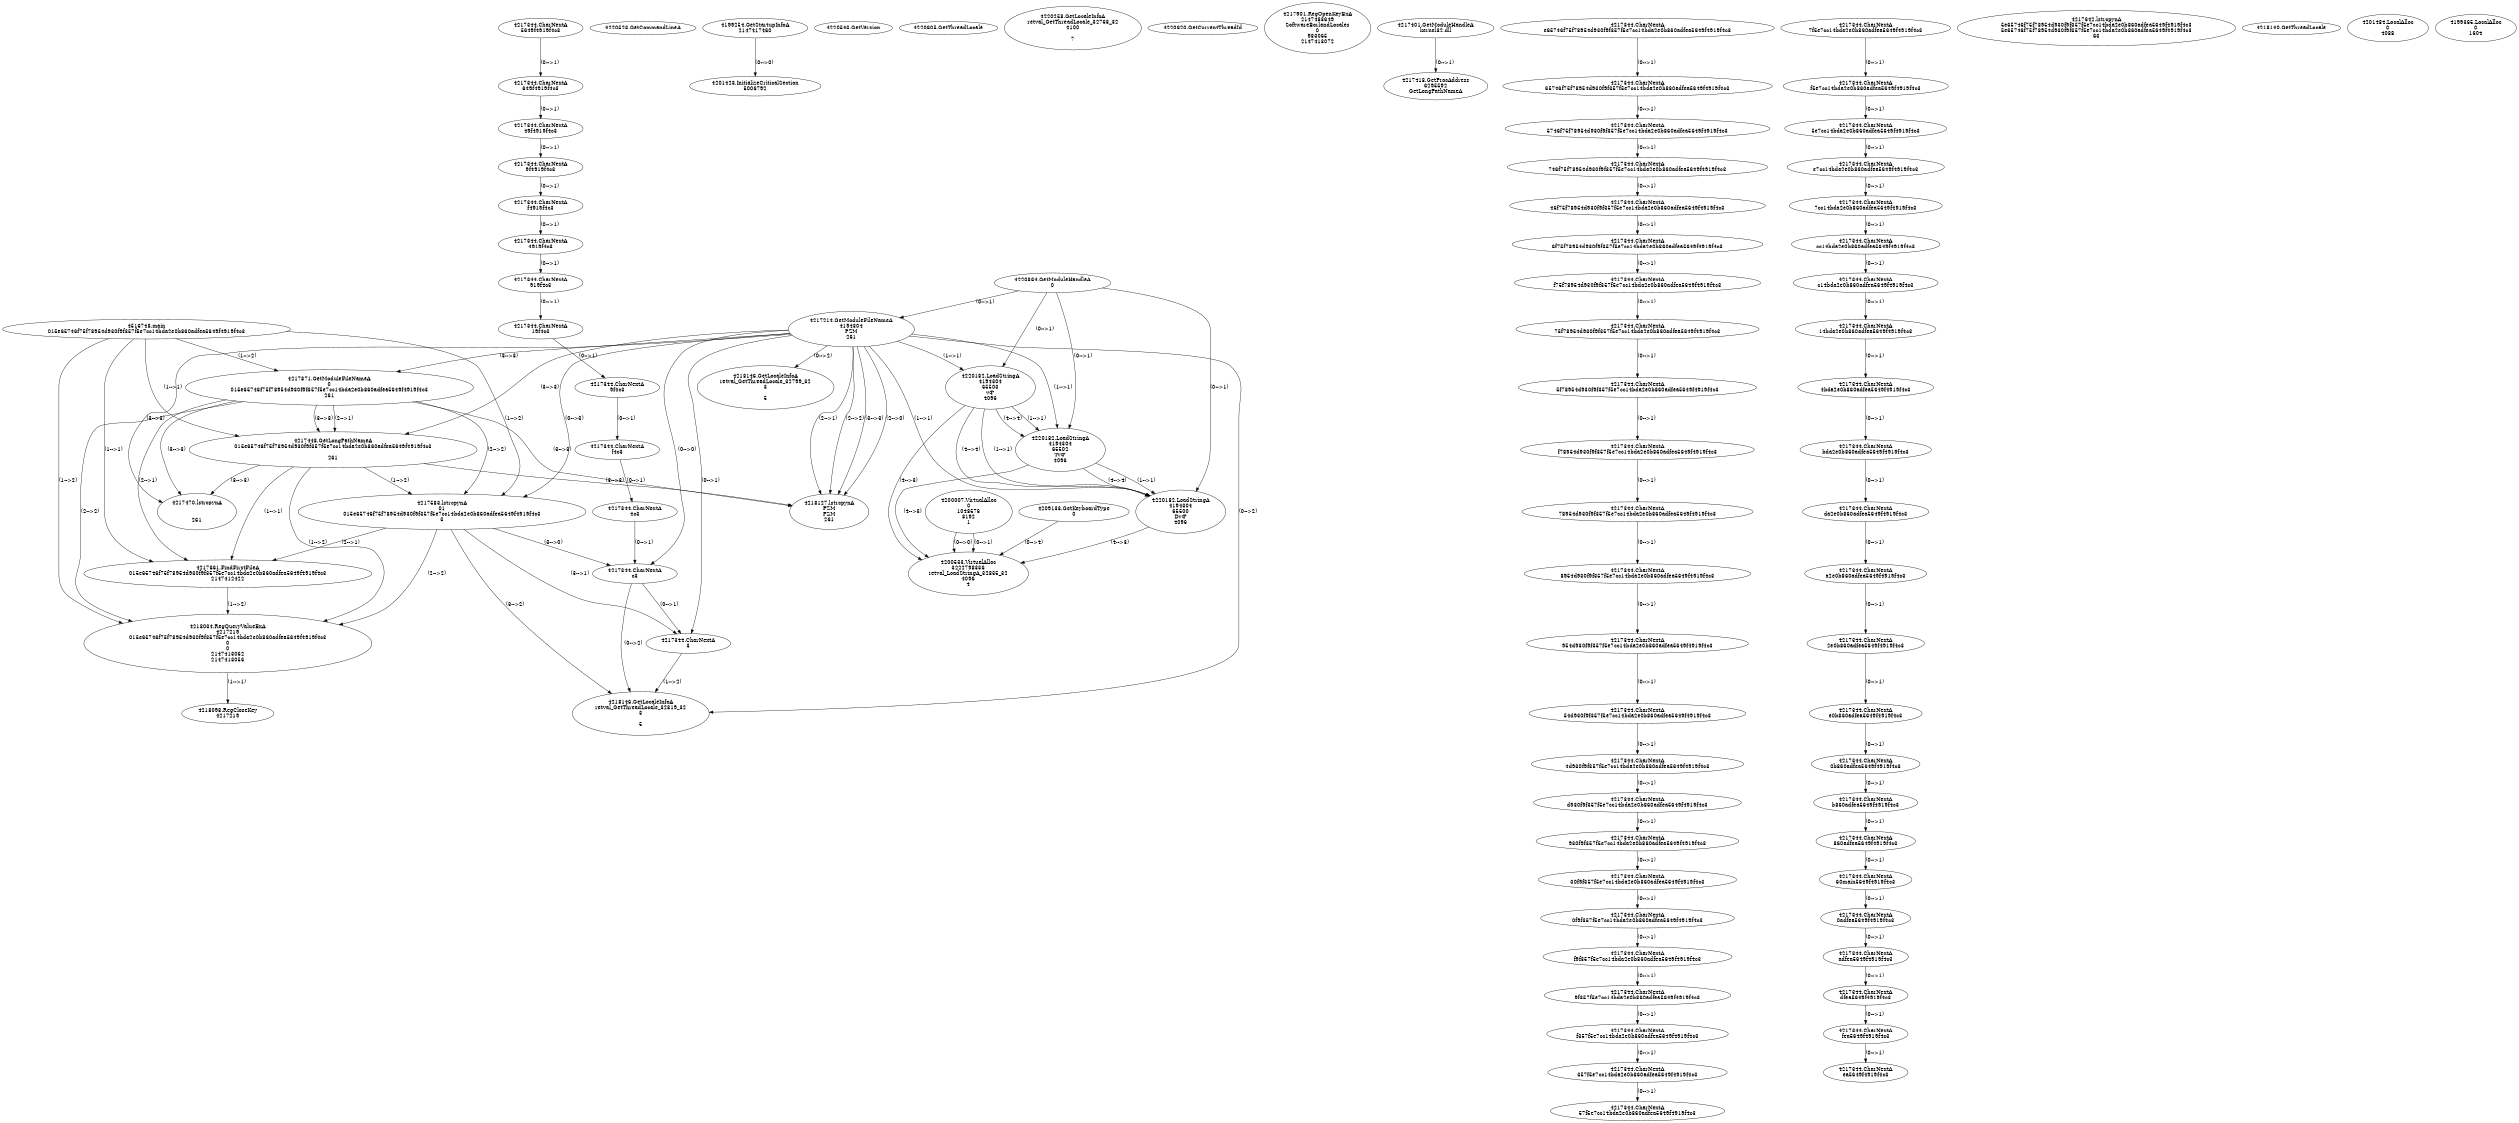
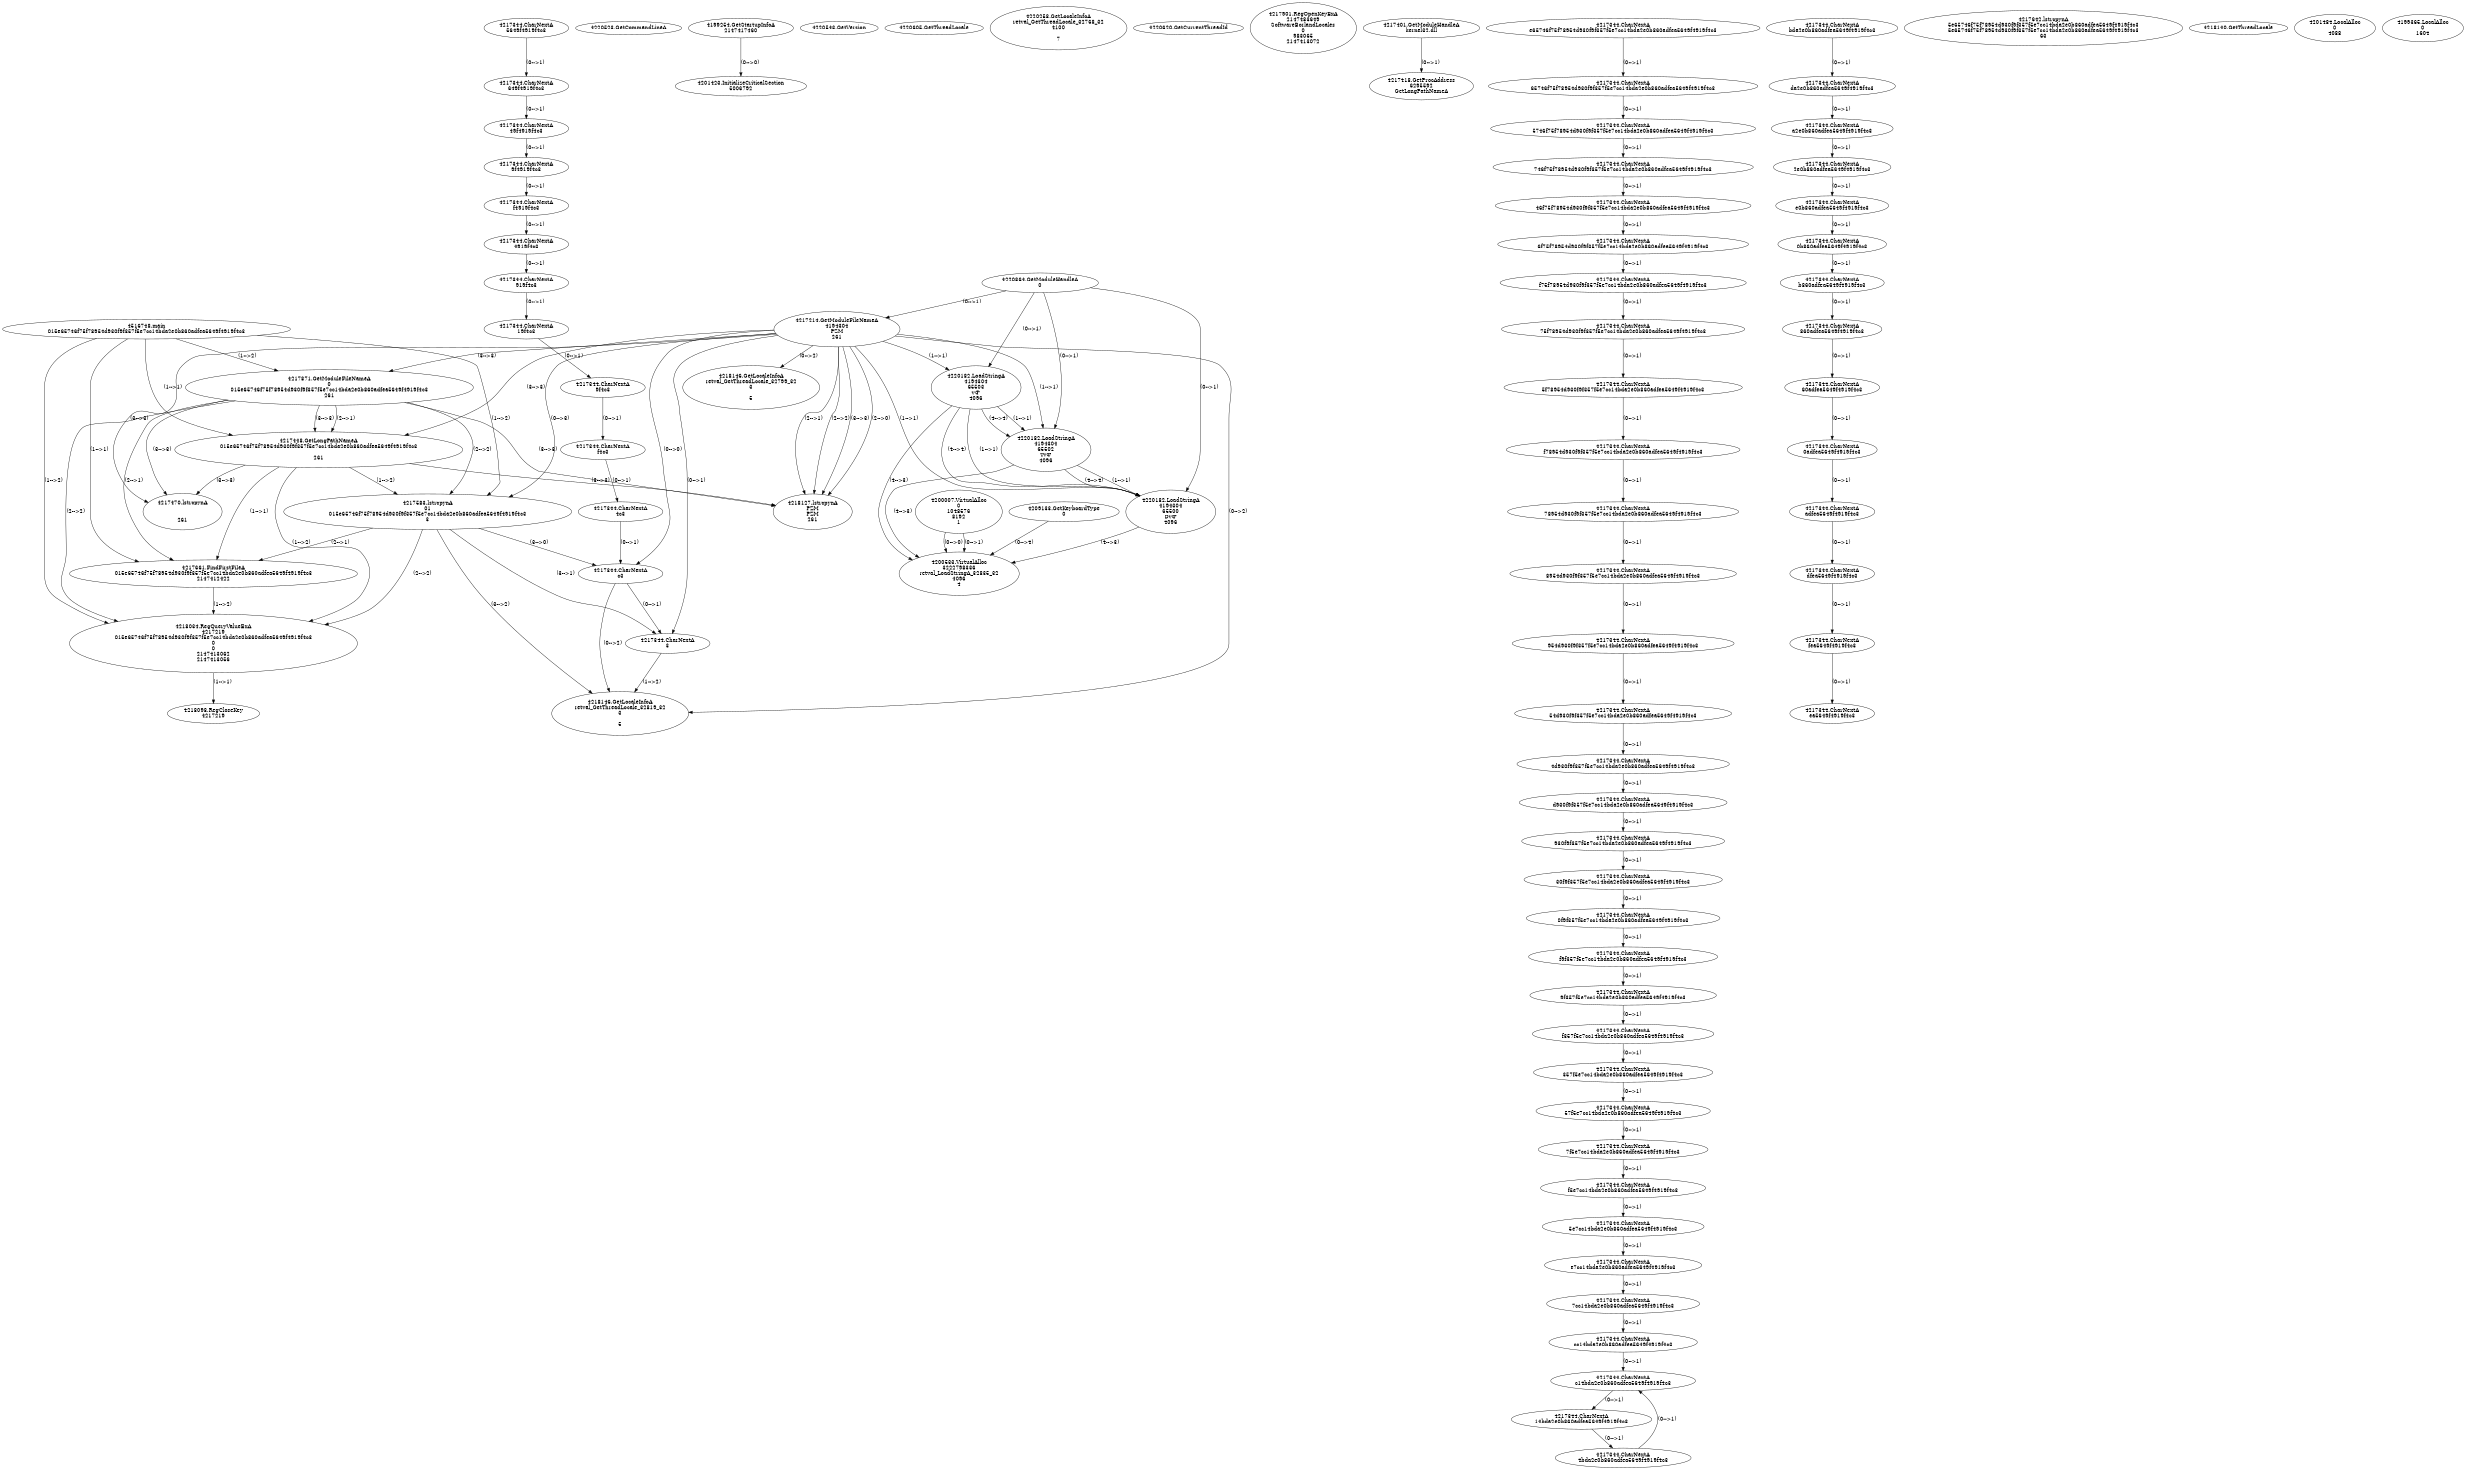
  digraph {
    n1 [label="4516748.main\n015e65746f75f78954d930f9f357f5e7cc14bda2e0b860adfea5649f4919f4c3"]
    n2 [label="4217871.GetModuleFileNameA\n0\n015e65746f75f78954d930f9f357f5e7cc14bda2e0b860adfea5649f4919f4c3\n261"]
    n3 [label="4217448.GetLongPathNameA\n015e65746f75f78954d930f9f357f5e7cc14bda2e0b860adfea5649f4919f4c3\n\n261"]
    n4 [label="4217583.lstrcpynA\n01\n015e65746f75f78954d930f9f357f5e7cc14bda2e0b860adfea5649f4919f4c3\n3"]
    n5 [label="4217661.FindFirstFileA\n015e65746f75f78954d930f9f357f5e7cc14bda2e0b860adfea5649f4919f4c3\n2147412422"]
    n6 [label="4218034.RegQueryValueExA\n4217219\n015e65746f75f78954d930f9f357f5e7cc14bda2e0b860adfea5649f4919f4c3\n0\n0\n2147413062\n2147413056"]
    n7 [label="4218127.lstrcpynA\nPZM\nPZM\n261"]
    n8 [label="4217470.lstrcpynA\n\n\n261"]
    n9 [label="4217344.CharNextA\nc3"]
    n10 [label="4217344.CharNextA\n3"]
    n11 [label="4218146.GetLocaleInfoA\nretval_GetThreadLocale_32819_32\n3\n\n5"]
    n12 [label="4218098.RegCloseKey\n4217219"]
    n13 [label="4220864.GetModuleHandleA\n0"]
    n14 [label="4217214.GetModuleFileNameA\n4194304\nPZM\n261"]
    n15 [label="4220182.LoadStringA\n4194304\n65503\n\v@\n4096"]
    n16 [label="4220182.LoadStringA\n4194304\n65502\nTv@\n4096"]
    n17 [label="4220182.LoadStringA\n4194304\n65500\nDv@\n4096"]
    n18 [label="4218146.GetLocaleInfoA\nretval_GetThreadLocale_32799_32\n3\n\n5"]
    n19 [label="4200533.VirtualAlloc\n3222798336\nretval_LoadStringA_32835_32\n4096\n4"]
    n20 [label="4209133.GetKeyboardType\n0"]
    n21 [label="4220523.GetCommandLineA\n"]
    n22 [label="4199254.GetStartupInfoA\n2147417460"]
    n23 [label="4201423.InitializeCriticalSection\n5006792"]
    n24 [label="4220543.GetVersion\n"]
    n25 [label="4220605.GetThreadLocale\n"]
    n26 [label="4220258.GetLocaleInfoA\nretval_GetThreadLocale_32768_32\n4100\n\n7"]
    n27 [label="4220620.GetCurrentThreadId\n"]
    n28 [label="4217901.RegOpenKeyExA\n2147483649\nSoftware\Borland\Locales\n0\n983065\n2147413072"]
    n29 [label="4217401.GetModuleHandleA\nkernel32.dll"]
    n30 [label="4217418.GetProcAddress\n6295592\nGetLongPathNameA"]
    n31 [label="4217344.CharNextA\ne65746f75f78954d930f9f357f5e7cc14bda2e0b860adfea5649f4919f4c3"]
    n32 [label="4217344.CharNextA\n65746f75f78954d930f9f357f5e7cc14bda2e0b860adfea5649f4919f4c3"]
    n33 [label="4217344.CharNextA\n5746f75f78954d930f9f357f5e7cc14bda2e0b860adfea5649f4919f4c3"]
    n34 [label="4217344.CharNextA\n746f75f78954d930f9f357f5e7cc14bda2e0b860adfea5649f4919f4c3"]
    n35 [label="4217344.CharNextA\n46f75f78954d930f9f357f5e7cc14bda2e0b860adfea5649f4919f4c3"]
    n36 [label="4217344.CharNextA\n6f75f78954d930f9f357f5e7cc14bda2e0b860adfea5649f4919f4c3"]
    n37 [label="4217344.CharNextA\nf75f78954d930f9f357f5e7cc14bda2e0b860adfea5649f4919f4c3"]
    n38 [label="4217344.CharNextA\n75f78954d930f9f357f5e7cc14bda2e0b860adfea5649f4919f4c3"]
    n39 [label="4217344.CharNextA\n5f78954d930f9f357f5e7cc14bda2e0b860adfea5649f4919f4c3"]
    n40 [label="4217344.CharNextA\nf78954d930f9f357f5e7cc14bda2e0b860adfea5649f4919f4c3"]
    n41 [label="4217344.CharNextA\n78954d930f9f357f5e7cc14bda2e0b860adfea5649f4919f4c3"]
    n42 [label="4217344.CharNextA\n8954d930f9f357f5e7cc14bda2e0b860adfea5649f4919f4c3"]
    n43 [label="4217344.CharNextA\n954d930f9f357f5e7cc14bda2e0b860adfea5649f4919f4c3"]
    n44 [label="4217344.CharNextA\n54d930f9f357f5e7cc14bda2e0b860adfea5649f4919f4c3"]
    n45 [label="4217344.CharNextA\n4d930f9f357f5e7cc14bda2e0b860adfea5649f4919f4c3"]
    n46 [label="4217344.CharNextA\nd930f9f357f5e7cc14bda2e0b860adfea5649f4919f4c3"]
    n47 [label="4217344.CharNextA\n930f9f357f5e7cc14bda2e0b860adfea5649f4919f4c3"]
    n48 [label="4217344.CharNextA\n30f9f357f5e7cc14bda2e0b860adfea5649f4919f4c3"]
    n49 [label="4217344.CharNextA\n0f9f357f5e7cc14bda2e0b860adfea5649f4919f4c3"]
    n50 [label="4217344.CharNextA\nf9f357f5e7cc14bda2e0b860adfea5649f4919f4c3"]
    n51 [label="4217344.CharNextA\n9f357f5e7cc14bda2e0b860adfea5649f4919f4c3"]
    n52 [label="4217344.CharNextA\nf357f5e7cc14bda2e0b860adfea5649f4919f4c3"]
    n53 [label="4217344.CharNextA\n357f5e7cc14bda2e0b860adfea5649f4919f4c3"]
    n54 [label="4217344.CharNextA\n57f5e7cc14bda2e0b860adfea5649f4919f4c3"]
    n55 [label="4217344.CharNextA\n7f5e7cc14bda2e0b860adfea5649f4919f4c3"]
    n56 [label="4217344.CharNextA\nf5e7cc14bda2e0b860adfea5649f4919f4c3"]
    n57 [label="4217344.CharNextA\n5e7cc14bda2e0b860adfea5649f4919f4c3"]
    n58 [label="4217344.CharNextA\ne7cc14bda2e0b860adfea5649f4919f4c3"]
    n59 [label="4217344.CharNextA\n7cc14bda2e0b860adfea5649f4919f4c3"]
    n60 [label="4217344.CharNextA\ncc14bda2e0b860adfea5649f4919f4c3"]
    n61 [label="4217344.CharNextA\nc14bda2e0b860adfea5649f4919f4c3"]
    n62 [label="4217344.CharNextA\n14bda2e0b860adfea5649f4919f4c3"]
    n63 [label="4217344.CharNextA\n4bda2e0b860adfea5649f4919f4c3"]
    n64 [label="4217344.CharNextA\nbda2e0b860adfea5649f4919f4c3"]
    n65 [label="4217344.CharNextA\nda2e0b860adfea5649f4919f4c3"]
    n66 [label="4217344.CharNextA\na2e0b860adfea5649f4919f4c3"]
    n67 [label="4217344.CharNextA\n2e0b860adfea5649f4919f4c3"]
    n68 [label="4217344.CharNextA\ne0b860adfea5649f4919f4c3"]
    n69 [label="4217344.CharNextA\n0b860adfea5649f4919f4c3"]
    n70 [label="4217344.CharNextA\nb860adfea5649f4919f4c3"]
    n71 [label="4217344.CharNextA\n860adfea5649f4919f4c3"]
-   n72 [label="4217344.CharNextA\n60main5649f4919f4c3"]
+   n72 [label="4217344.CharNextA\n60adfea5649f4919f4c3"]
    n73 [label="4217344.CharNextA\n0adfea5649f4919f4c3"]
    n74 [label="4217344.CharNextA\nadfea5649f4919f4c3"]
    n75 [label="4217344.CharNextA\ndfea5649f4919f4c3"]
    n76 [label="4217344.CharNextA\nfea5649f4919f4c3"]
    n77 [label="4217344.CharNextA\nea5649f4919f4c3"]
    n78 [label="4217344.CharNextA\n5649f4919f4c3"]
    n79 [label="4217344.CharNextA\n649f4919f4c3"]
    n80 [label="4217344.CharNextA\n49f4919f4c3"]
    n81 [label="4217344.CharNextA\n9f4919f4c3"]
    n82 [label="4217344.CharNextA\nf4919f4c3"]
    n83 [label="4217344.CharNextA\n4919f4c3"]
    n84 [label="4217344.CharNextA\n919f4c3"]
    n85 [label="4217344.CharNextA\n19f4c3"]
    n86 [label="4217344.CharNextA\n9f4c3"]
    n87 [label="4217344.CharNextA\nf4c3"]
    n88 [label="4217344.CharNextA\n4c3"]
    n89 [label="4217642.lstrcpynA\n5e65746f75f78954d930f9f357f5e7cc14bda2e0b860adfea5649f4919f4c3\n5e65746f75f78954d930f9f357f5e7cc14bda2e0b860adfea5649f4919f4c3\n63"]
    n90 [label="4218140.GetThreadLocale\n"]
    n91 [label="4201484.LocalAlloc\n0\n4088"]
    n92 [label="4200007.VirtualAlloc\n0\n1048576\n8192\n1"]
    n93 [label="4199365.LocalAlloc\n0\n1604"]
    n1 -> n2 [label="(1-->2)"]
    n1 -> n3 [label="(1-->1)"]
    n1 -> n4 [label="(1-->2)"]
    n1 -> n5 [label="(1-->1)"]
    n1 -> n6 [label="(1-->2)"]
    n2 -> n3 [label="(2-->1)"]
    n2 -> n3 [label="(3-->3)"]
    n2 -> n4 [label="(2-->2)"]
    n2 -> n5 [label="(2-->1)"]
    n2 -> n6 [label="(2-->2)"]
    n2 -> n7 [label="(3-->3)"]
    n2 -> n8 [label="(3-->3)"]
    n3 -> n4 [label="(1-->2)"]
    n3 -> n5 [label="(1-->1)"]
    n3 -> n6 [label="(1-->2)"]
    n3 -> n7 [label="(3-->3)"]
    n3 -> n8 [label="(3-->3)"]
    n4 -> n5 [label="(2-->1)"]
    n4 -> n6 [label="(2-->2)"]
    n4 -> n9 [label="(3-->0)"]
    n4 -> n10 [label="(3-->1)"]
    n4 -> n11 [label="(3-->2)"]
    n5 -> n6 [label="(1-->2)"]
    n6 -> n12 [label="(1-->1)"]
    n9 -> n10 [label="(0-->1)"]
    n9 -> n11 [label="(0-->2)"]
    n10 -> n11 [label="(1-->2)"]
    n13 -> n14 [label="(0-->1)"]
    n13 -> n15 [label="(0-->1)"]
    n13 -> n16 [label="(0-->1)"]
    n13 -> n17 [label="(0-->1)"]
    n14 -> n2 [label="(3-->3)"]
    n14 -> n3 [label="(3-->3)"]
    n14 -> n4 [label="(0-->3)"]
    n14 -> n7 [label="(2-->1)"]
    n14 -> n7 [label="(2-->2)"]
    n14 -> n7 [label="(3-->3)"]
    n14 -> n7 [label="(2-->0)"]
    n14 -> n8 [label="(3-->3)"]
    n14 -> n9 [label="(0-->0)"]
    n14 -> n10 [label="(0-->1)"]
    n14 -> n11 [label="(0-->2)"]
    n14 -> n15 [label="(1-->1)"]
    n14 -> n16 [label="(1-->1)"]
    n14 -> n17 [label="(1-->1)"]
    n14 -> n18 [label="(0-->2)"]
    n15 -> n16 [label="(1-->1)"]
    n15 -> n16 [label="(4-->4)"]
    n15 -> n17 [label="(1-->1)"]
    n15 -> n17 [label="(4-->4)"]
    n15 -> n19 [label="(4-->3)"]
    n16 -> n17 [label="(1-->1)"]
    n16 -> n17 [label="(4-->4)"]
    n16 -> n19 [label="(4-->3)"]
    n17 -> n19 [label="(4-->3)"]
    n20 -> n19 [label="(0-->4)"]
    n22 -> n23 [label="(0-->0)"]
    n29 -> n30 [label="(0-->1)"]
    n31 -> n32 [label="(0-->1)"]
    n32 -> n33 [label="(0-->1)"]
    n33 -> n34 [label="(0-->1)"]
    n34 -> n35 [label="(0-->1)"]
    n35 -> n36 [label="(0-->1)"]
    n36 -> n37 [label="(0-->1)"]
    n37 -> n38 [label="(0-->1)"]
    n38 -> n39 [label="(0-->1)"]
    n39 -> n40 [label="(0-->1)"]
    n40 -> n41 [label="(0-->1)"]
    n41 -> n42 [label="(0-->1)"]
    n42 -> n43 [label="(0-->1)"]
    n43 -> n44 [label="(0-->1)"]
    n44 -> n45 [label="(0-->1)"]
    n45 -> n46 [label="(0-->1)"]
    n46 -> n47 [label="(0-->1)"]
    n47 -> n48 [label="(0-->1)"]
    n48 -> n49 [label="(0-->1)"]
    n49 -> n50 [label="(0-->1)"]
    n50 -> n51 [label="(0-->1)"]
    n51 -> n52 [label="(0-->1)"]
    n52 -> n53 [label="(0-->1)"]
    n53 -> n54 [label="(0-->1)"]
+   n54 -> n55 [label="(0-->1)"]
    n55 -> n56 [label="(0-->1)"]
    n56 -> n57 [label="(0-->1)"]
    n57 -> n58 [label="(0-->1)"]
    n58 -> n59 [label="(0-->1)"]
    n59 -> n60 [label="(0-->1)"]
    n60 -> n61 [label="(0-->1)"]
    n61 -> n62 [label="(0-->1)"]
    n62 -> n63 [label="(0-->1)"]
-   n63 -> n64 [label="(0-->1)"]
+   n63 -> n61 [label="(0-->1)"]
    n64 -> n65 [label="(0-->1)"]
    n65 -> n66 [label="(0-->1)"]
    n66 -> n67 [label="(0-->1)"]
    n67 -> n68 [label="(0-->1)"]
    n68 -> n69 [label="(0-->1)"]
    n69 -> n70 [label="(0-->1)"]
    n70 -> n71 [label="(0-->1)"]
    n71 -> n72 [label="(0-->1)"]
    n72 -> n73 [label="(0-->1)"]
    n73 -> n74 [label="(0-->1)"]
    n74 -> n75 [label="(0-->1)"]
    n75 -> n76 [label="(0-->1)"]
    n76 -> n77 [label="(0-->1)"]
    n78 -> n79 [label="(0-->1)"]
    n79 -> n80 [label="(0-->1)"]
    n80 -> n81 [label="(0-->1)"]
    n81 -> n82 [label="(0-->1)"]
    n82 -> n83 [label="(0-->1)"]
    n83 -> n84 [label="(0-->1)"]
    n84 -> n85 [label="(0-->1)"]
    n85 -> n86 [label="(0-->1)"]
    n86 -> n87 [label="(0-->1)"]
    n87 -> n88 [label="(0-->1)"]
    n88 -> n9 [label="(0-->1)"]
    n92 -> n19 [label="(0-->1)"]
    n92 -> n19 [label="(0-->0)"]
  }
